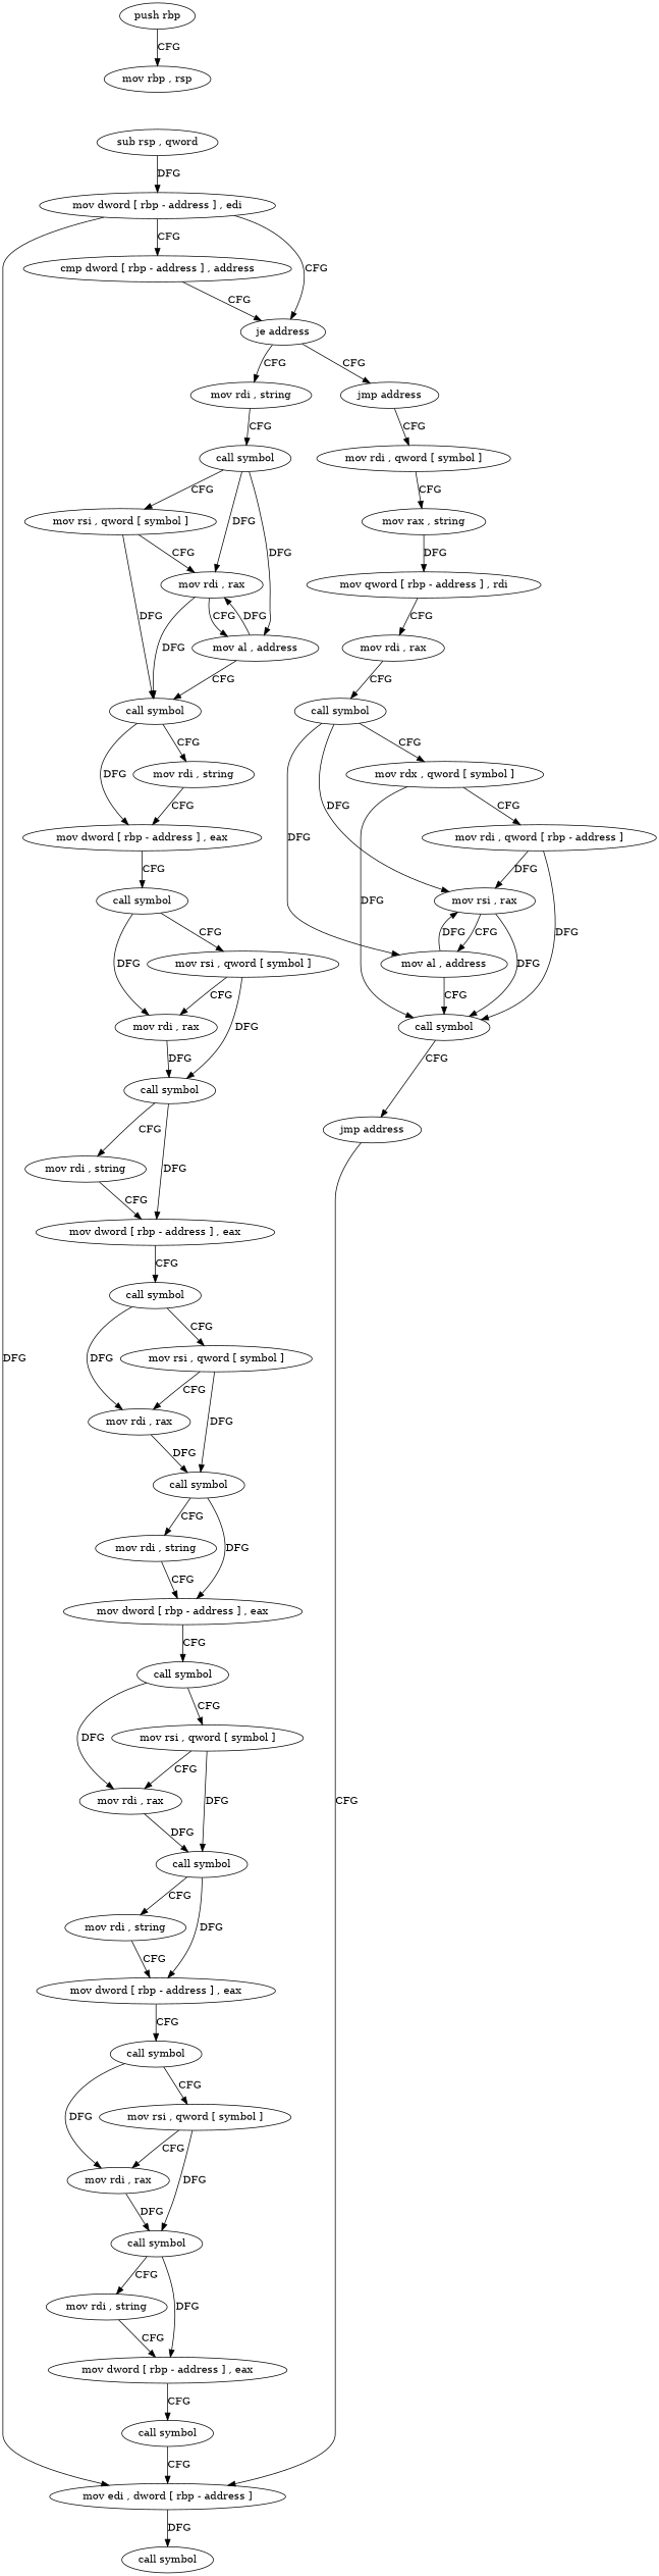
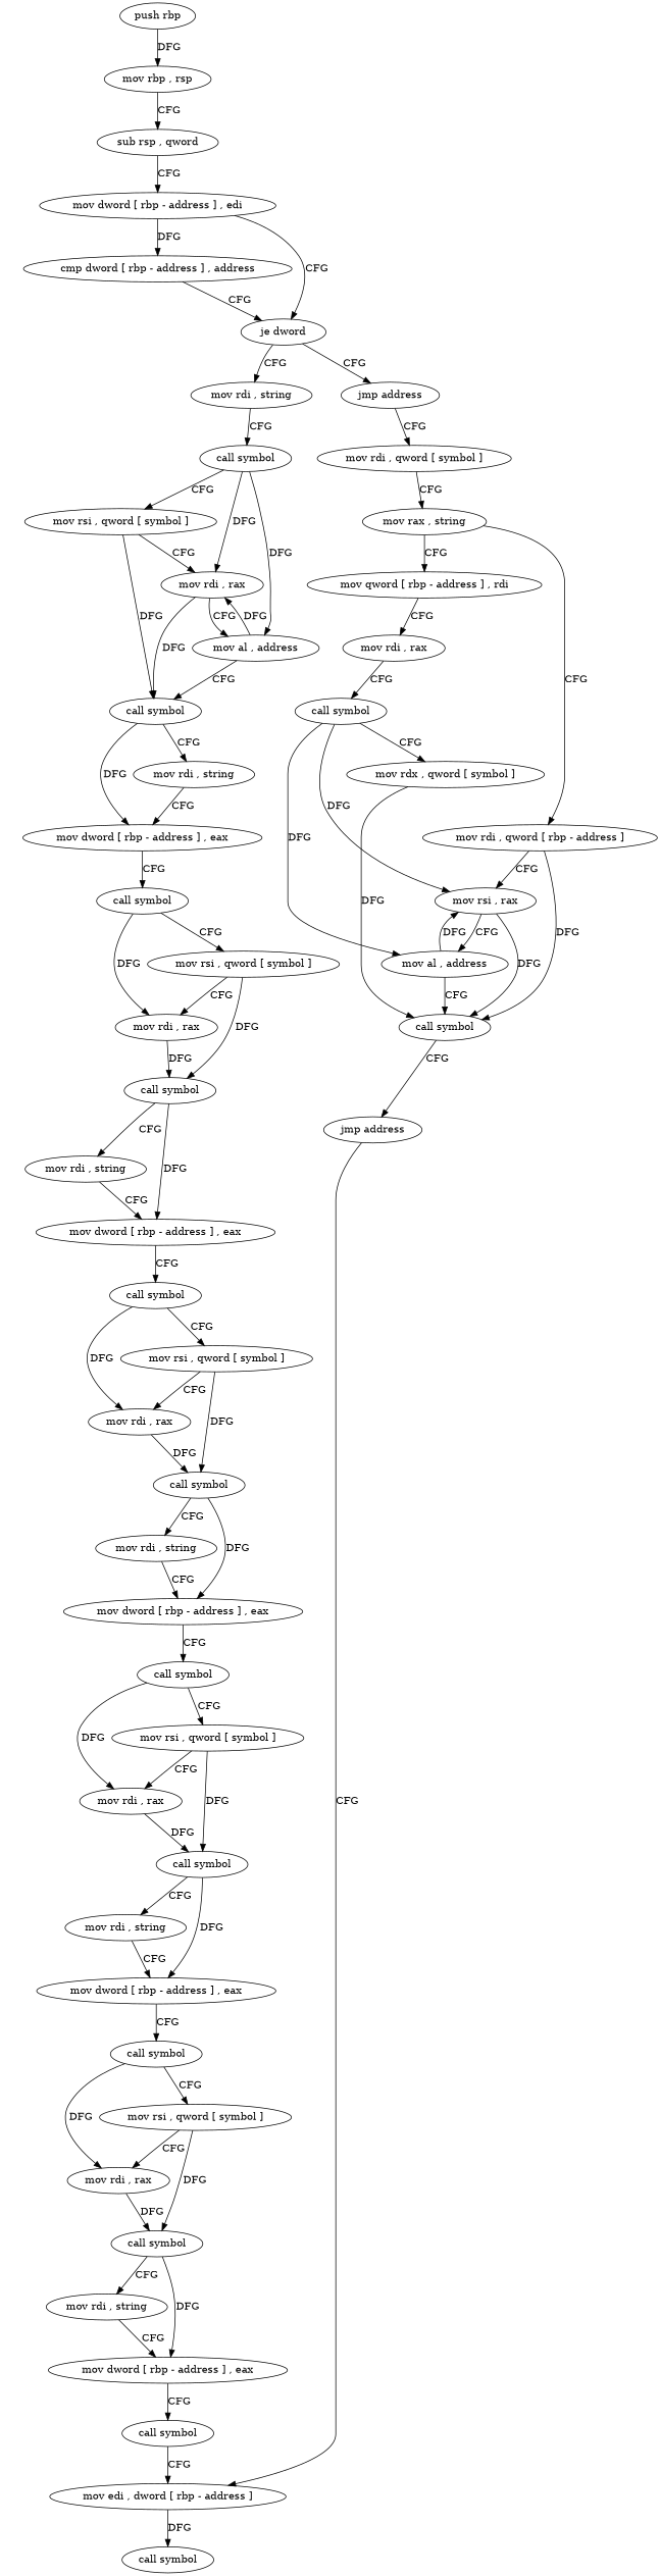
  digraph {
    n1 [label="push rbp"]
    n2 [label="mov rbp , rsp"]
    n3 [label="sub rsp , qword"]
    n4 [label="mov dword [ rbp - address ] , edi"]
    n5 [label="cmp dword [ rbp - address ] , address"]
-   n6 [label="je address"]
+   n6 [label="je dword"]
    n7 [label="mov edi , dword [ rbp - address ]"]
    n8 [label="mov rdi , string"]
    n9 [label="jmp address"]
    n10 [label="call symbol"]
    n11 [label="call symbol"]
    n12 [label="mov rdi , qword [ symbol ]"]
    n13 [label="mov rsi , qword [ symbol ]"]
    n14 [label="mov rdi , rax"]
    n15 [label="mov al , address"]
    n16 [label="mov rax , string"]
    n17 [label="call symbol"]
    n18 [label="mov rdi , string"]
    n19 [label="mov dword [ rbp - address ] , eax"]
    n20 [label="call symbol"]
    n21 [label="mov rsi , qword [ symbol ]"]
    n22 [label="mov rdi , rax"]
    n23 [label="call symbol"]
    n24 [label="mov rdi , string"]
    n25 [label="mov dword [ rbp - address ] , eax"]
    n26 [label="call symbol"]
    n27 [label="mov rsi , qword [ symbol ]"]
    n28 [label="mov rdi , rax"]
    n29 [label="call symbol"]
    n30 [label="mov rdi , string"]
    n31 [label="mov dword [ rbp - address ] , eax"]
    n32 [label="call symbol"]
    n33 [label="mov rsi , qword [ symbol ]"]
    n34 [label="mov rdi , rax"]
    n35 [label="call symbol"]
    n36 [label="mov rdi , string"]
    n37 [label="mov dword [ rbp - address ] , eax"]
    n38 [label="call symbol"]
    n39 [label="mov rsi , qword [ symbol ]"]
    n40 [label="mov rdi , rax"]
    n41 [label="call symbol"]
    n42 [label="mov rdi , string"]
    n43 [label="mov dword [ rbp - address ] , eax"]
    n44 [label="call symbol"]
    n45 [label="mov qword [ rbp - address ] , rdi"]
    n46 [label="mov rdi , rax"]
    n47 [label="call symbol"]
    n48 [label="mov rdx , qword [ symbol ]"]
    n49 [label="mov rsi , rax"]
    n50 [label="mov al , address"]
    n51 [label="mov rdi , qword [ rbp - address ]"]
    n52 [label="call symbol"]
    n53 [label="jmp address"]
-   n1 -> n2 [label=CFG]
-   n3 -> n4 [label=DFG]
-   n4 -> n5 [label=CFG]
+   n1 -> n2 [label=DFG]
+   n2 -> n3 [label=CFG]
+   n3 -> n4 [label=CFG]
+   n4 -> n5 [label=DFG]
    n4 -> n6 [label=CFG]
-   n4 -> n7 [label=DFG]
    n5 -> n6 [label=CFG]
    n6 -> n8 [label=CFG]
    n6 -> n9 [label=CFG]
    n7 -> n10 [label=DFG]
    n8 -> n11 [label=CFG]
    n9 -> n12 [label=CFG]
    n11 -> n13 [label=CFG]
    n11 -> n14 [label=DFG]
    n11 -> n15 [label=DFG]
    n12 -> n16 [label=CFG]
    n13 -> n14 [label=CFG]
    n13 -> n17 [label=DFG]
    n14 -> n15 [label=CFG]
    n14 -> n17 [label=DFG]
    n15 -> n14 [label=DFG]
    n15 -> n17 [label=CFG]
-   n16 -> n45 [label=DFG]
+   n16 -> n45 [label=CFG]
    n17 -> n18 [label=CFG]
    n17 -> n19 [label=DFG]
    n18 -> n19 [label=CFG]
    n19 -> n20 [label=CFG]
    n20 -> n21 [label=CFG]
    n20 -> n22 [label=DFG]
    n21 -> n22 [label=CFG]
    n21 -> n23 [label=DFG]
    n22 -> n23 [label=DFG]
    n23 -> n24 [label=CFG]
    n23 -> n25 [label=DFG]
    n24 -> n25 [label=CFG]
    n25 -> n26 [label=CFG]
    n26 -> n27 [label=CFG]
    n26 -> n28 [label=DFG]
    n27 -> n28 [label=CFG]
    n27 -> n29 [label=DFG]
    n28 -> n29 [label=DFG]
    n29 -> n30 [label=CFG]
    n29 -> n31 [label=DFG]
    n30 -> n31 [label=CFG]
    n31 -> n32 [label=CFG]
    n32 -> n33 [label=CFG]
    n32 -> n34 [label=DFG]
    n33 -> n34 [label=CFG]
    n33 -> n35 [label=DFG]
    n34 -> n35 [label=DFG]
    n35 -> n36 [label=CFG]
    n35 -> n37 [label=DFG]
    n36 -> n37 [label=CFG]
    n37 -> n38 [label=CFG]
    n38 -> n39 [label=CFG]
    n38 -> n40 [label=DFG]
    n39 -> n40 [label=CFG]
    n39 -> n41 [label=DFG]
    n40 -> n41 [label=DFG]
    n41 -> n42 [label=CFG]
    n41 -> n43 [label=DFG]
    n42 -> n43 [label=CFG]
    n43 -> n44 [label=CFG]
    n44 -> n7 [label=CFG]
    n45 -> n46 [label=CFG]
    n46 -> n47 [label=CFG]
    n47 -> n48 [label=CFG]
    n47 -> n49 [label=DFG]
    n47 -> n50 [label=DFG]
-   n48 -> n51 [label=CFG]
+   n16 -> n51 [label=CFG]
    n48 -> n52 [label=DFG]
    n49 -> n50 [label=CFG]
    n49 -> n52 [label=DFG]
    n50 -> n49 [label=DFG]
    n50 -> n52 [label=CFG]
-   n51 -> n49 [label=DFG]
+   n51 -> n49 [label=CFG]
    n51 -> n52 [label=DFG]
    n52 -> n53 [label=CFG]
    n53 -> n7 [label=CFG]
  }
